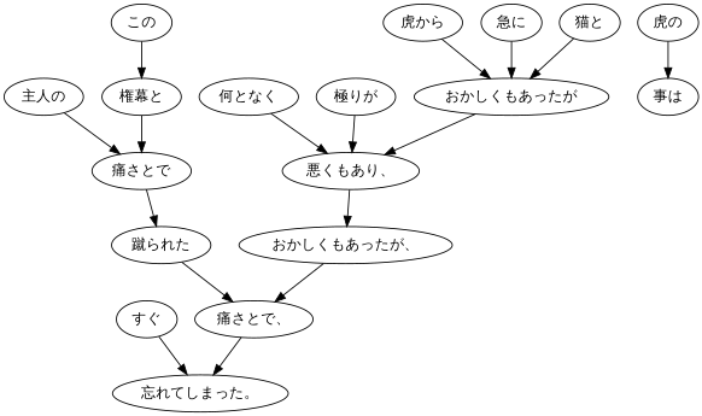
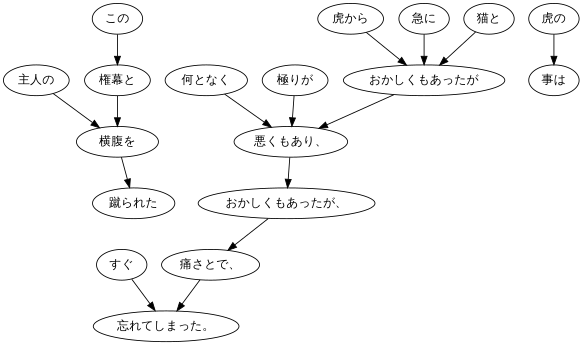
  digraph {
    fontname=Montserrat
    node [fontname=Montserrat]
    edge [fontname=Montserrat]
    n1 [label="おかしくもあったが"]
    n2 [label="悪くもあり、"]
    n3 [label="虎から"]
    n4 [label="急に"]
    n5 [label="猫と"]
    n6 [label="おかしくもあったが、"]
    n7 [label="何となく"]
    n8 [label="極りが"]
    n9 [label="痛さとで、"]
    n10 [label="忘れてしまった。"]
    n11 [label="主人の"]
-   n12 [label="痛さとで"]
+   n12 [label="横腹を"]
    n13 [label="蹴られた"]
    n14 [label="この"]
    n15 [label="権幕と"]
    n16 [label="虎の"]
    n17 [label="事は"]
    n18 [label="すぐ"]
    n1 -> n2
    n2 -> n6
    n3 -> n1
    n4 -> n1
    n5 -> n1
    n6 -> n9
    n7 -> n2
    n8 -> n2
    n9 -> n10
    n11 -> n12
    n12 -> n13
-   n13 -> n9
    n14 -> n15
    n15 -> n12
    n16 -> n17
    n18 -> n10
  }
